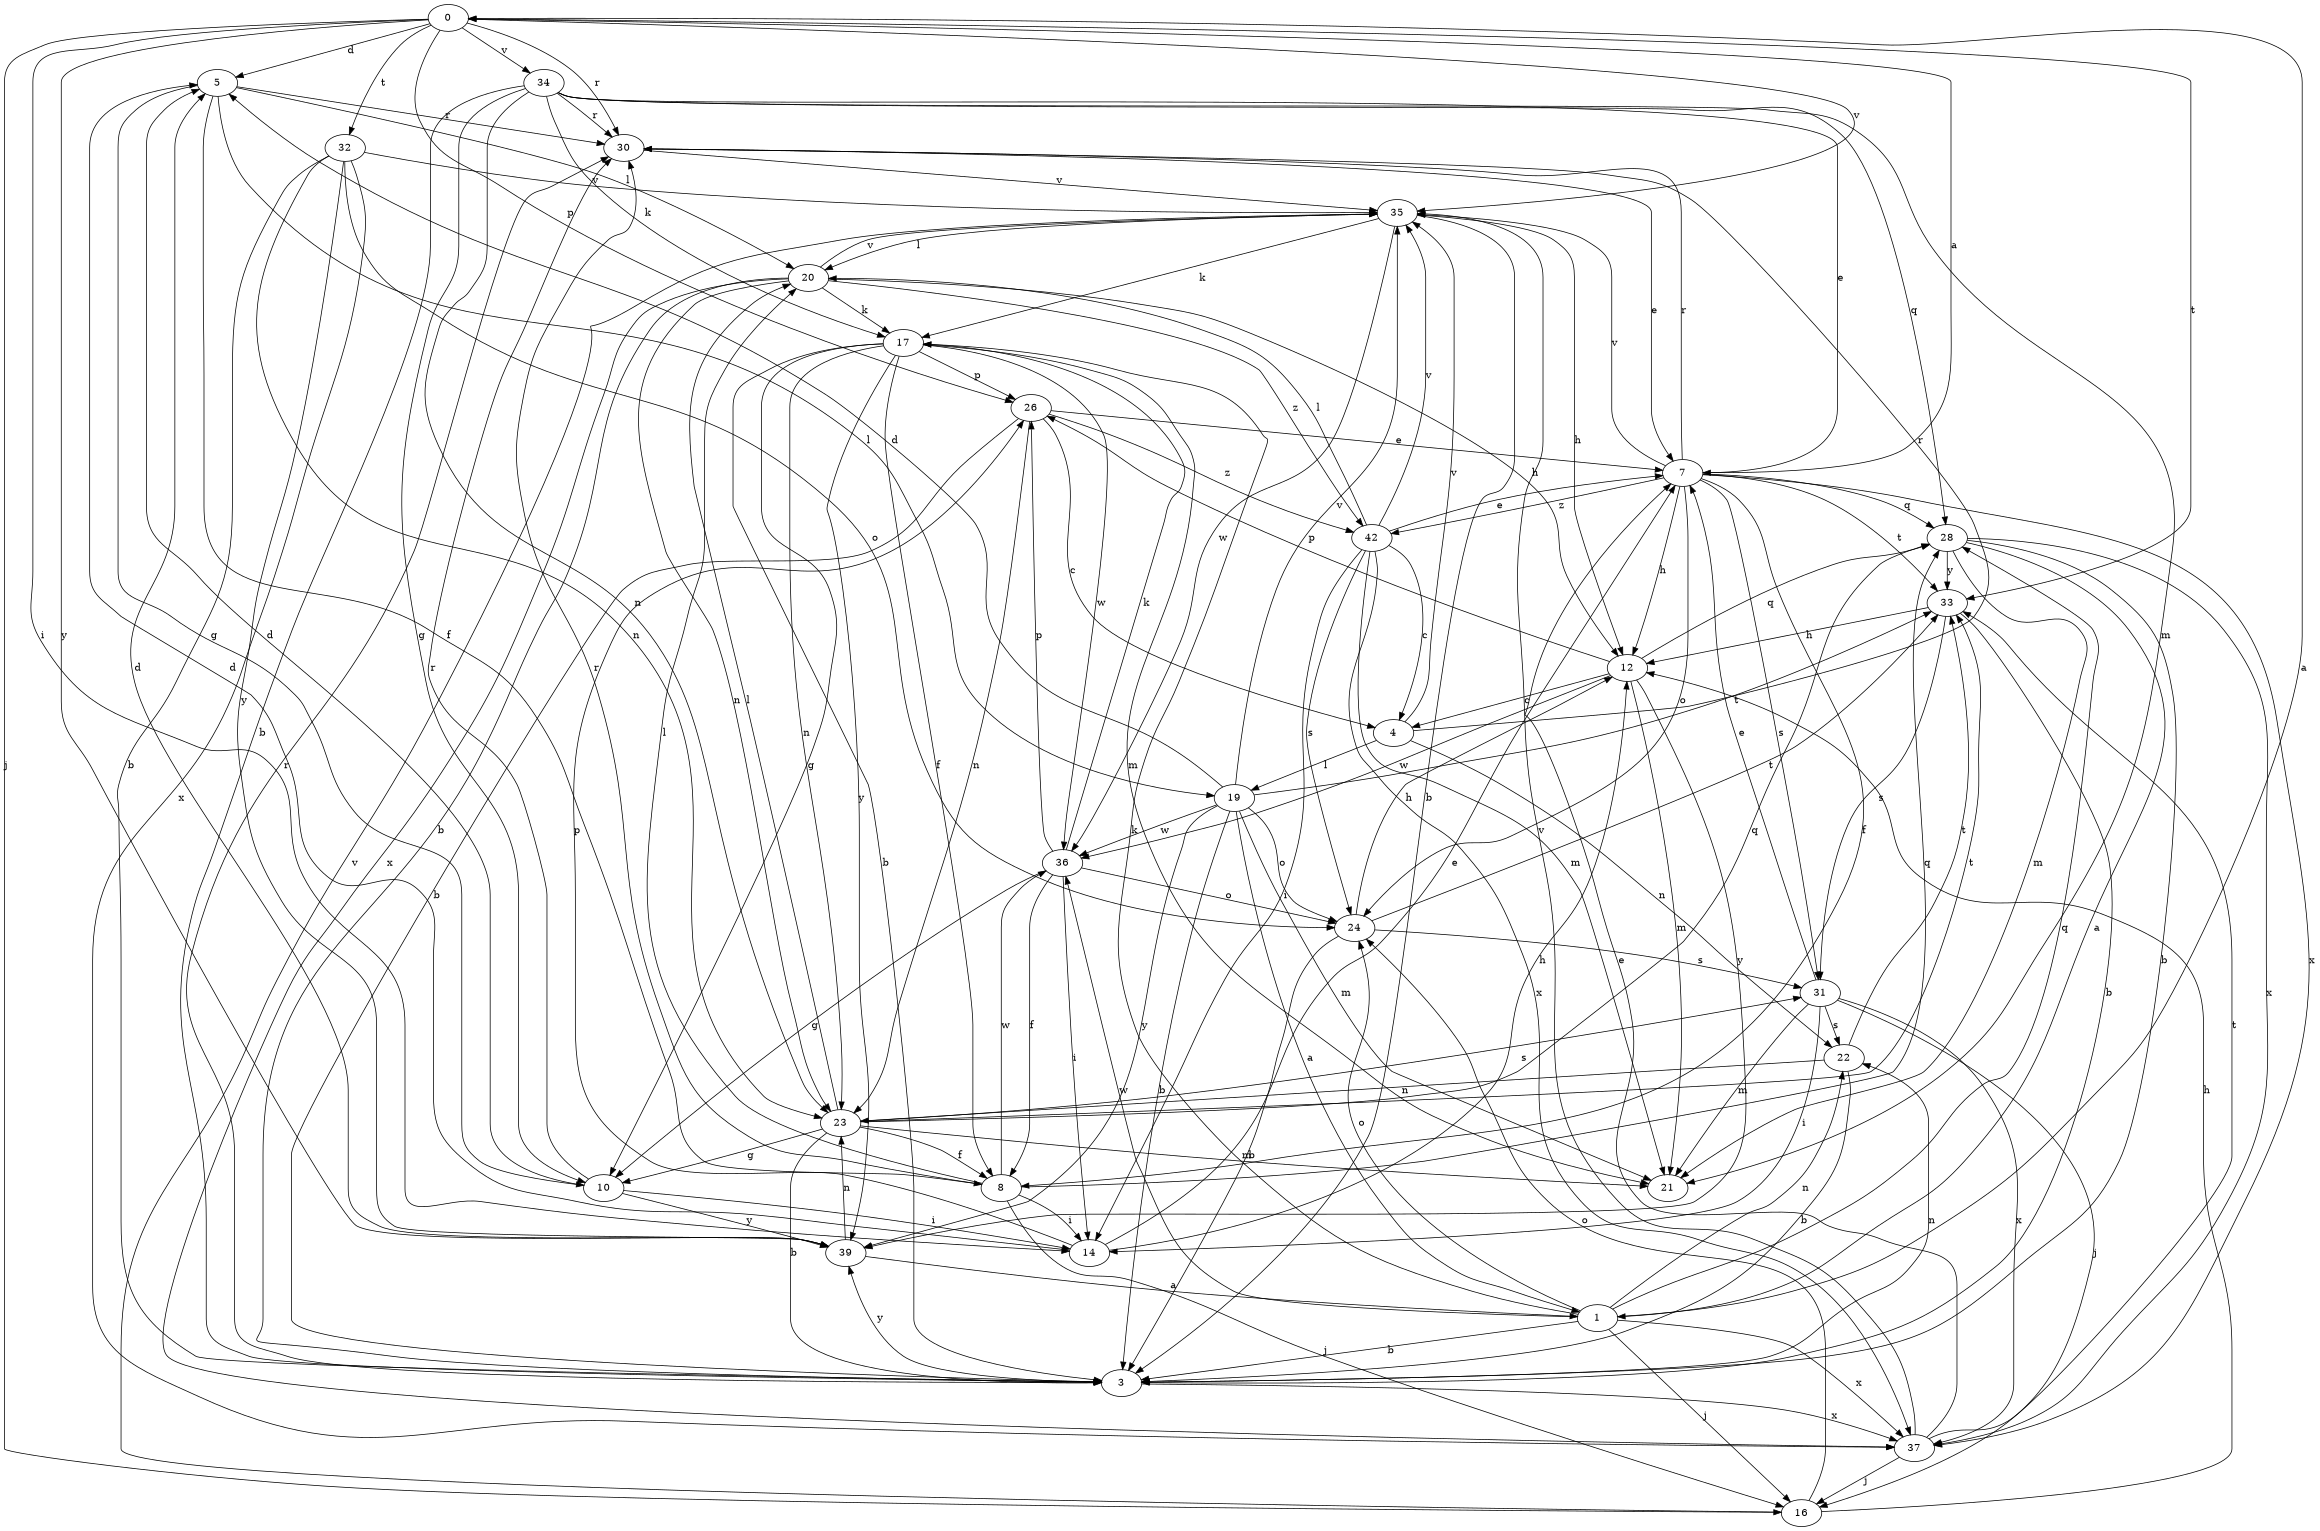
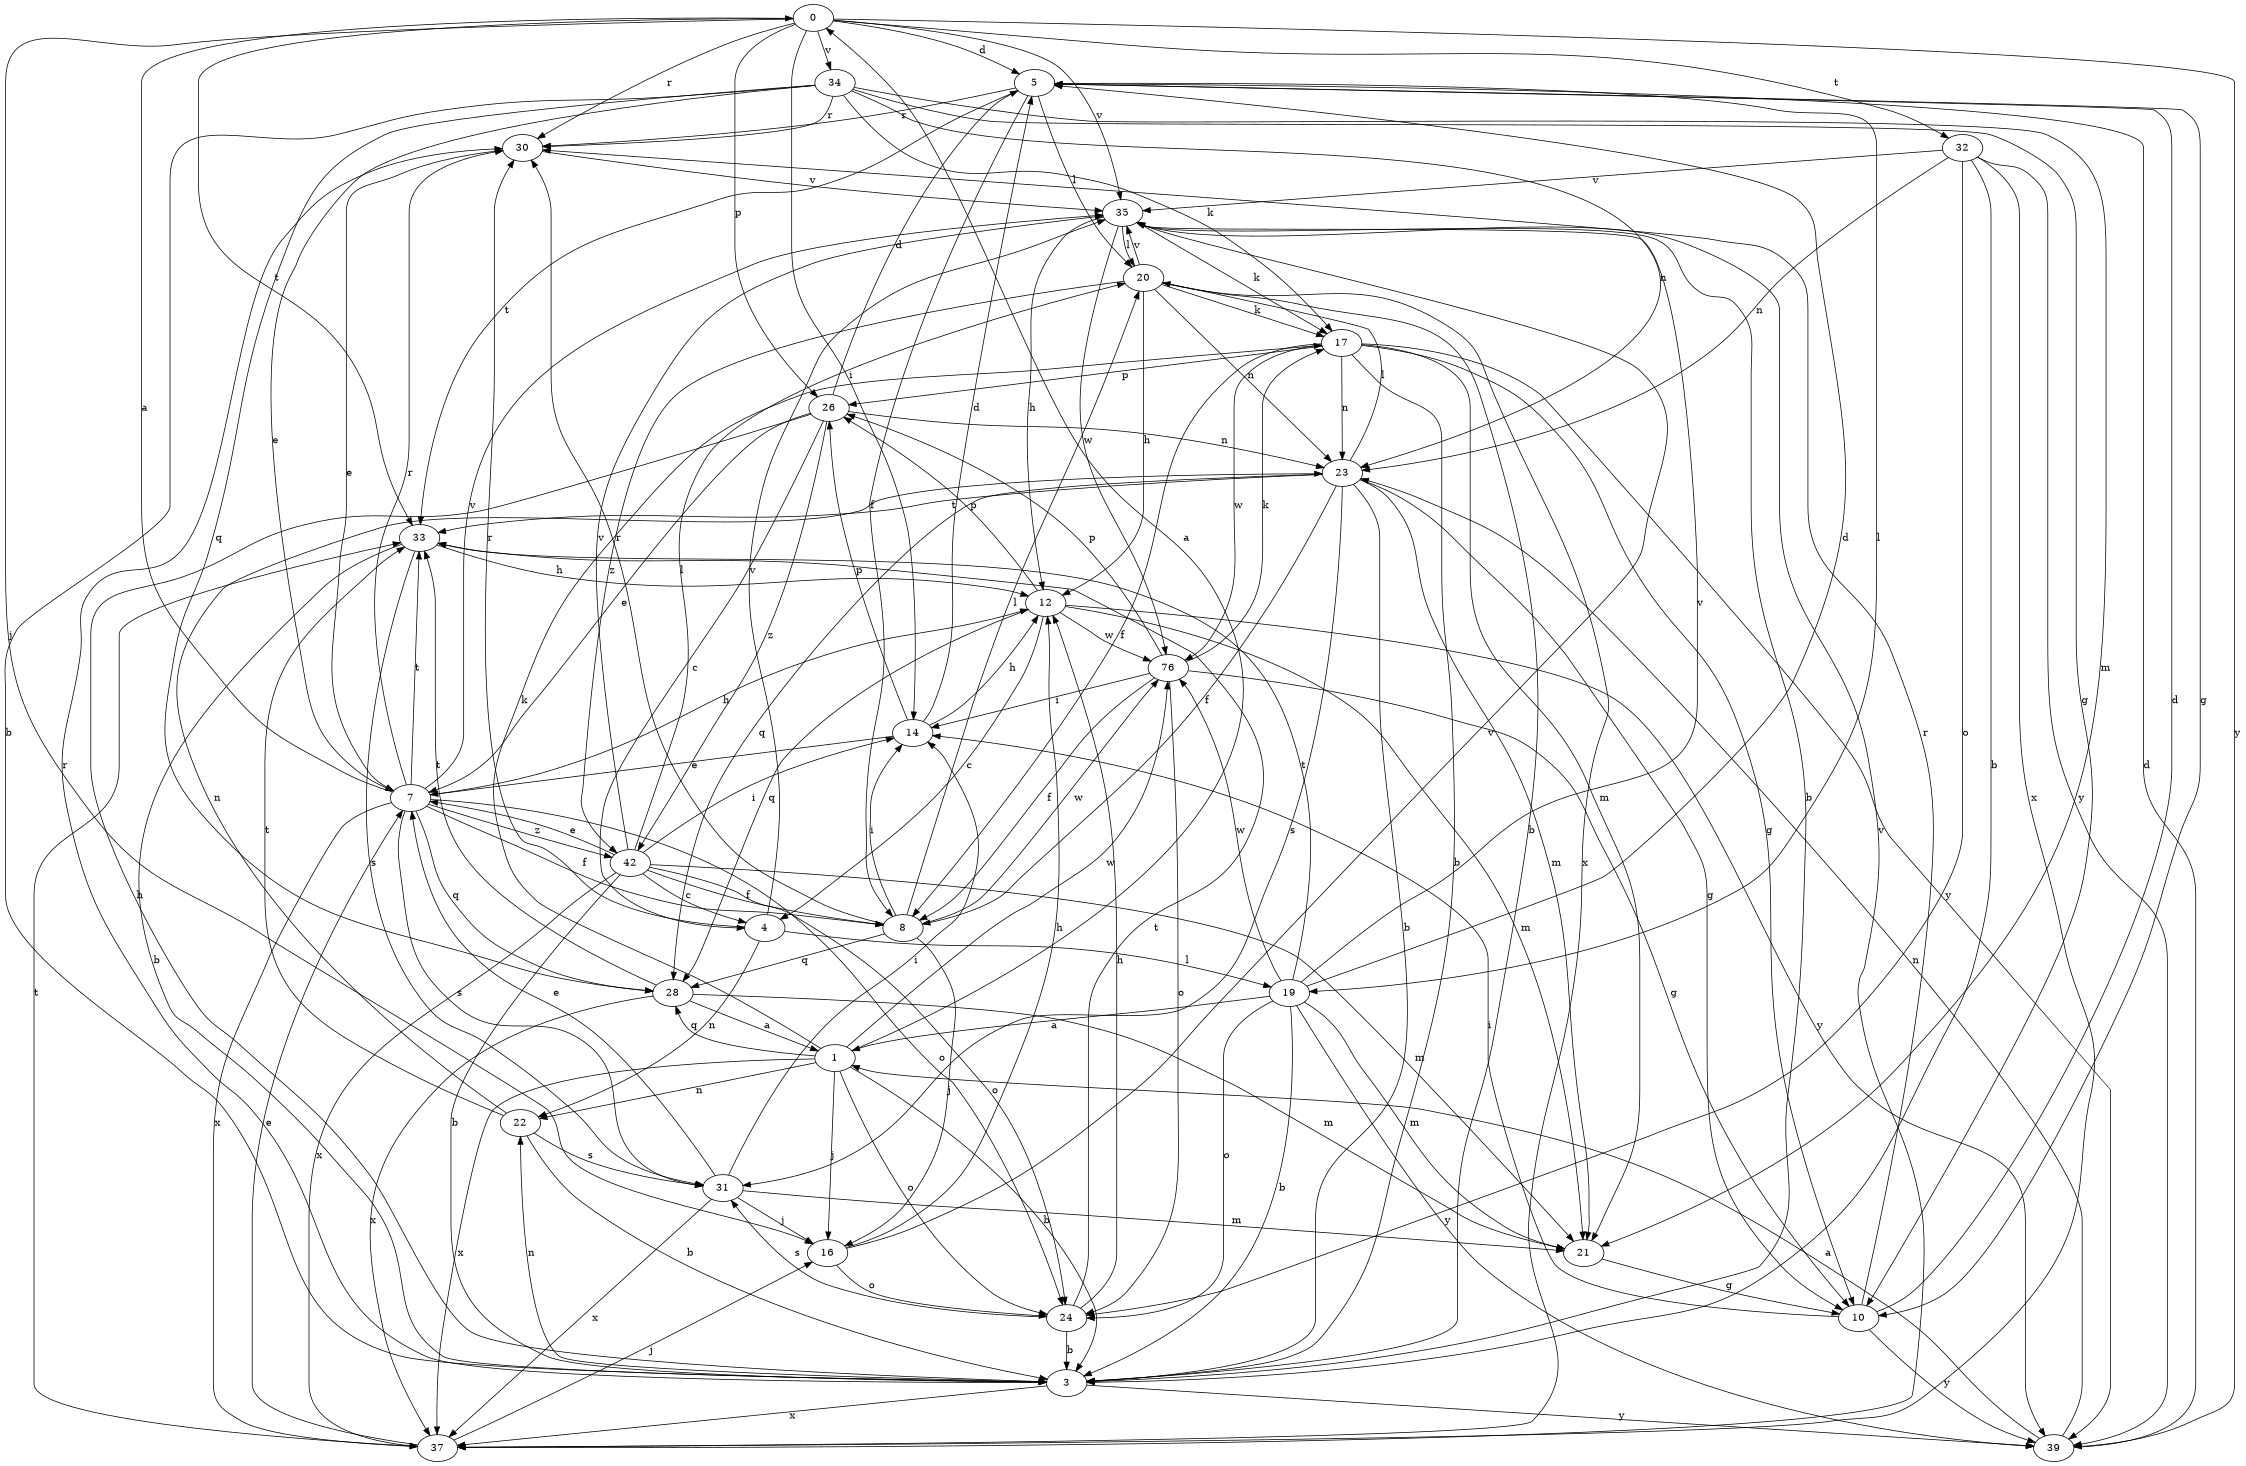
  strict digraph {
    0
    5
    14
    16
    26
    30
    32
    33
    34
    35
    39
    19
    8
    10
    20
    7
    12
    24
    3
    4
    42
    23
    37
    31
    17
    28
    21
-   36
+   36 [label=76]
    1
    22
    0 -> 5 [label=d]
    0 -> 14 [label=i]
    0 -> 16 [label=j]
    0 -> 26 [label=p]
    0 -> 30 [label=r]
    0 -> 32 [label=t]
    0 -> 33 [label=t]
    0 -> 34 [label=v]
    0 -> 35 [label=v]
    0 -> 39 [label=y]
    5 -> 30 [label=r]
+   5 -> 33 [label=t]
    5 -> 19 [label=l]
    5 -> 8 [label=f]
    5 -> 10 [label=g]
    5 -> 20 [label=l]
    14 -> 5 [label=d]
    14 -> 26 [label=p]
    14 -> 7 [label=e]
    14 -> 12 [label=h]
    16 -> 35 [label=v]
    16 -> 12 [label=h]
    16 -> 24 [label=o]
+   26 -> 5 [label=d]
    26 -> 7 [label=e]
-   26 -> 3 [label=b]
+   26 -> 3 [label=h]
    26 -> 4 [label=c]
    26 -> 42 [label=z]
    26 -> 23 [label=n]
    30 -> 35 [label=v]
    30 -> 7 [label=e]
    32 -> 35 [label=v]
    32 -> 39 [label=y]
    32 -> 24 [label=o]
    32 -> 3 [label=b]
    32 -> 23 [label=n]
    32 -> 37 [label=x]
    33 -> 12 [label=h]
    33 -> 3 [label=b]
    33 -> 31 [label=s]
    34 -> 30 [label=r]
    34 -> 10 [label=g]
    34 -> 7 [label=e]
    34 -> 3 [label=b]
    34 -> 23 [label=n]
    34 -> 17 [label=k]
    34 -> 28 [label=q]
    34 -> 21 [label=m]
    35 -> 20 [label=l]
    35 -> 12 [label=h]
    35 -> 3 [label=b]
    35 -> 17 [label=k]
    35 -> 36 [label=w]
    39 -> 5 [label=d]
    39 -> 23 [label=n]
    39 -> 1 [label=a]
    19 -> 5 [label=d]
    19 -> 33 [label=t]
    19 -> 35 [label=v]
    19 -> 39 [label=y]
    19 -> 24 [label=o]
    19 -> 3 [label=b]
    19 -> 21 [label=m]
    19 -> 36 [label=w]
    19 -> 1 [label=a]
    8 -> 14 [label=i]
    8 -> 16 [label=j]
    8 -> 30 [label=r]
    8 -> 20 [label=l]
    8 -> 28 [label=q]
    8 -> 36 [label=w]
    10 -> 5 [label=d]
    10 -> 14 [label=i]
    10 -> 30 [label=r]
    10 -> 39 [label=y]
    20 -> 35 [label=v]
    20 -> 12 [label=h]
    20 -> 3 [label=b]
    20 -> 42 [label=z]
    20 -> 23 [label=n]
    20 -> 37 [label=x]
    20 -> 17 [label=k]
    7 -> 0 [label=a]
    7 -> 30 [label=r]
    7 -> 33 [label=t]
    7 -> 35 [label=v]
    7 -> 8 [label=f]
    7 -> 12 [label=h]
    7 -> 24 [label=o]
    7 -> 42 [label=z]
    7 -> 37 [label=x]
    7 -> 31 [label=s]
    7 -> 28 [label=q]
    12 -> 26 [label=p]
    12 -> 39 [label=y]
    12 -> 4 [label=c]
    12 -> 28 [label=q]
    12 -> 21 [label=m]
    12 -> 36 [label=w]
    24 -> 33 [label=t]
    24 -> 12 [label=h]
    24 -> 3 [label=b]
    24 -> 31 [label=s]
    3 -> 30 [label=r]
    3 -> 39 [label=y]
    3 -> 37 [label=x]
    3 -> 22 [label=n]
    4 -> 30 [label=r]
    4 -> 35 [label=v]
    4 -> 19 [label=l]
    4 -> 22 [label=n]
    42 -> 14 [label=i]
    42 -> 35 [label=v]
+   42 -> 8 [label=f]
    42 -> 20 [label=l]
    42 -> 7 [label=e]
-   42 -> 24 [label=s]
-   28 -> 3 [label=b]
+   42 -> 24 [label=o]
+   42 -> 3 [label=b]
    42 -> 4 [label=c]
    42 -> 37 [label=x]
    42 -> 21 [label=m]
    23 -> 33 [label=t]
    23 -> 8 [label=f]
    23 -> 10 [label=g]
    23 -> 20 [label=l]
    23 -> 3 [label=b]
    23 -> 31 [label=s]
    23 -> 28 [label=q]
    23 -> 21 [label=m]
    37 -> 16 [label=j]
    37 -> 33 [label=t]
    37 -> 35 [label=v]
    37 -> 7 [label=e]
    31 -> 14 [label=i]
    31 -> 16 [label=j]
    31 -> 7 [label=e]
    31 -> 37 [label=x]
    31 -> 21 [label=m]
    17 -> 26 [label=p]
    17 -> 39 [label=y]
    17 -> 8 [label=f]
    17 -> 10 [label=g]
    17 -> 3 [label=b]
    17 -> 23 [label=n]
    17 -> 21 [label=m]
    17 -> 36 [label=w]
-   28 -> 33 [label=y]
+   28 -> 33 [label=t]
    28 -> 37 [label=x]
    28 -> 21 [label=m]
    28 -> 1 [label=a]
+   21 -> 10 [label=g]
    36 -> 14 [label=i]
    36 -> 26 [label=p]
    36 -> 8 [label=f]
    36 -> 10 [label=g]
    36 -> 24 [label=o]
    36 -> 17 [label=k]
    1 -> 0 [label=a]
    1 -> 16 [label=j]
    1 -> 24 [label=o]
    1 -> 3 [label=b]
    1 -> 37 [label=x]
    1 -> 17 [label=k]
    1 -> 28 [label=q]
    1 -> 36 [label=w]
    1 -> 22 [label=n]
    22 -> 33 [label=t]
    22 -> 3 [label=b]
    22 -> 23 [label=n]
-   31 -> 22 [label=s]
+   22 -> 31 [label=s]
  }
